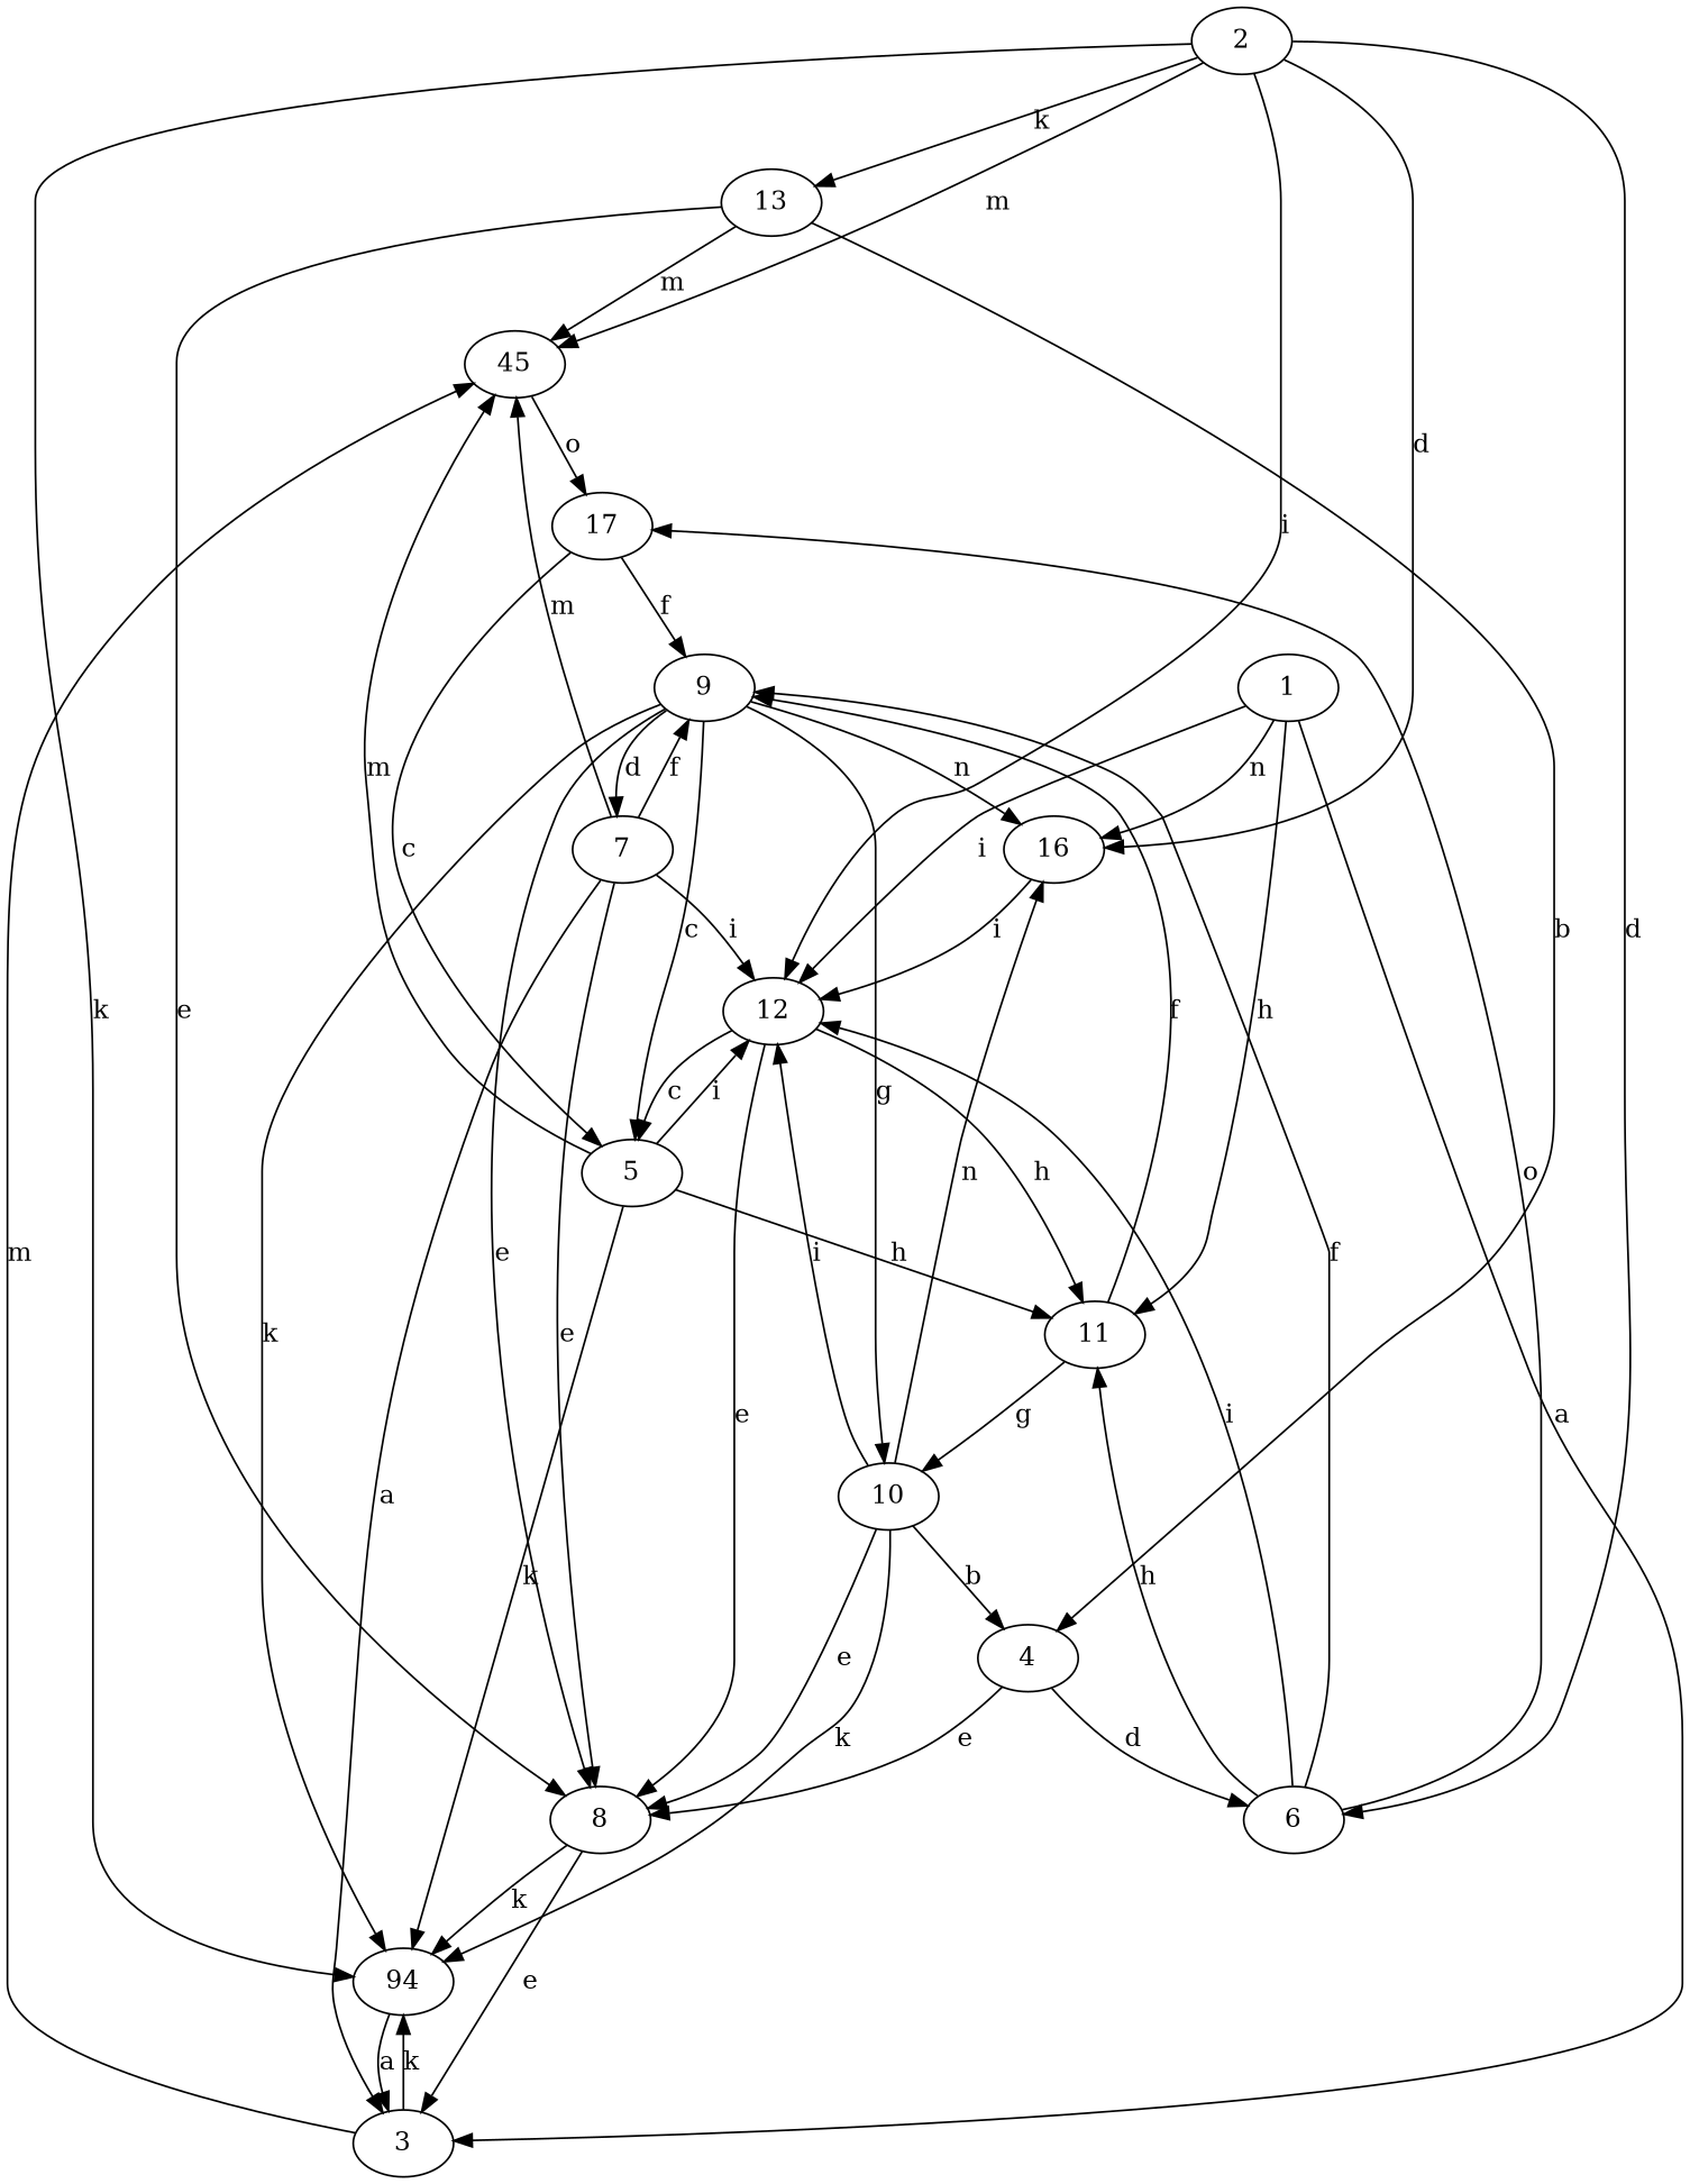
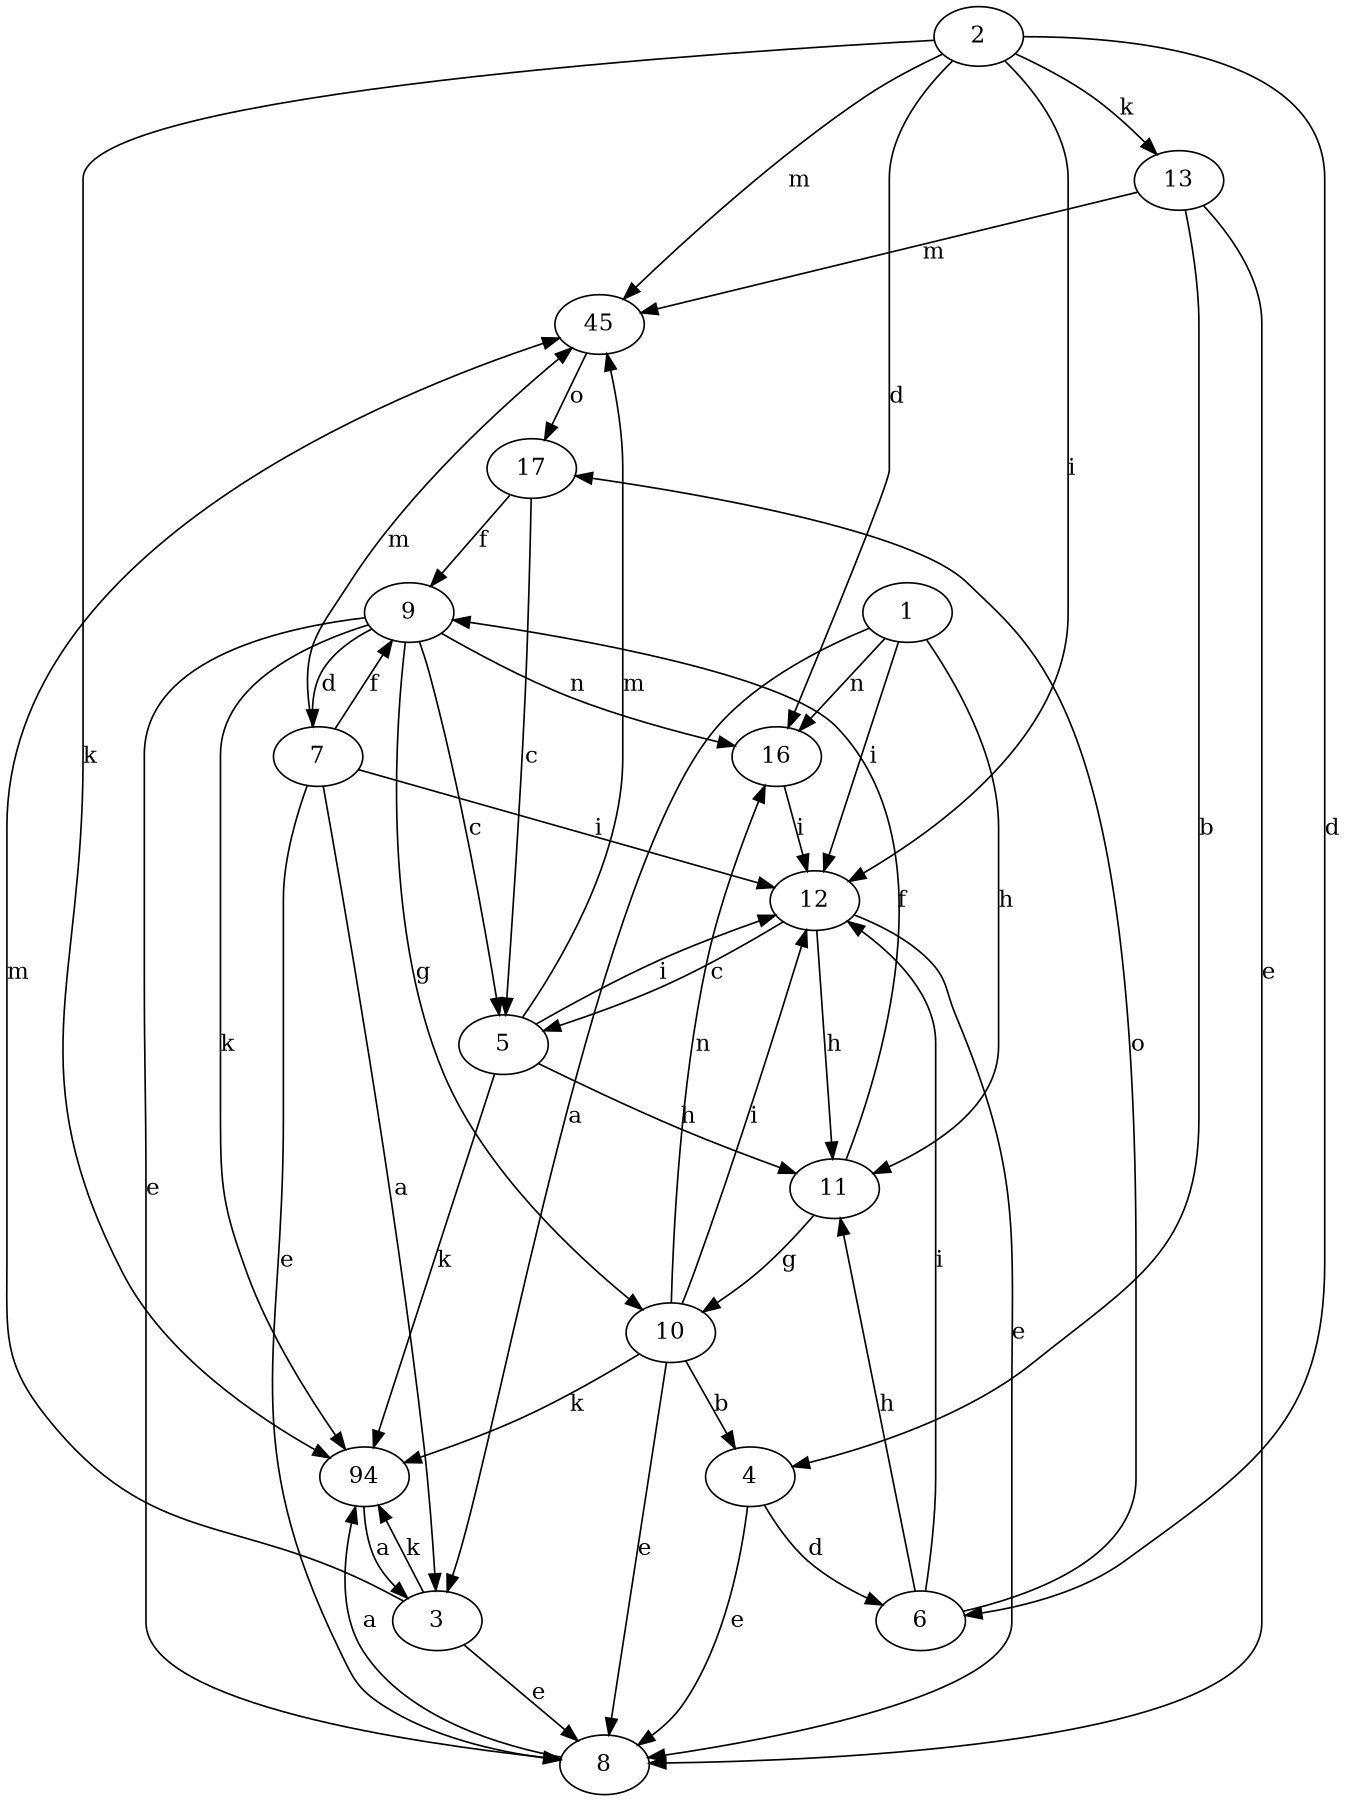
  strict digraph {
    n1 [label=45]
    3
    n3 [label=94]
    8
    17
    2
    6
    12
    13
    16
    11
    9
    5
    4
    10
    7
    1
    n1 -> 17 [label=o]
    3 -> n1 [label=m]
    3 -> n3 [label=k]
-   8 -> 3 [label=e]
+   3 -> 8 [label=e]
    n3 -> 3 [label=a]
-   8 -> n3 [label=k]
+   8 -> n3 [label=a]
    17 -> 9 [label=f]
    17 -> 5 [label=c]
    2 -> n1 [label=m]
    2 -> n3 [label=k]
    2 -> 6 [label=d]
    2 -> 12 [label=i]
    2 -> 13 [label=k]
    2 -> 16 [label=d]
    6 -> 17 [label=o]
    6 -> 12 [label=i]
    6 -> 11 [label=h]
-   6 -> 9 [label=f]
    12 -> 8 [label=e]
    12 -> 11 [label=h]
    12 -> 5 [label=c]
    13 -> n1 [label=m]
    13 -> 8 [label=e]
    13 -> 4 [label=b]
    16 -> 12 [label=i]
    11 -> 9 [label=f]
    11 -> 10 [label=g]
    9 -> n3 [label=k]
    9 -> 8 [label=e]
    9 -> 16 [label=n]
    9 -> 5 [label=c]
    9 -> 10 [label=g]
    9 -> 7 [label=d]
    5 -> n1 [label=m]
    5 -> n3 [label=k]
    5 -> 12 [label=i]
    5 -> 11 [label=h]
    4 -> 8 [label=e]
    4 -> 6 [label=d]
    10 -> n3 [label=k]
    10 -> 8 [label=e]
    10 -> 12 [label=i]
    10 -> 16 [label=n]
    10 -> 4 [label=b]
    7 -> n1 [label=m]
    7 -> 3 [label=a]
    7 -> 8 [label=e]
    7 -> 12 [label=i]
    7 -> 9 [label=f]
    1 -> 3 [label=a]
    1 -> 12 [label=i]
    1 -> 16 [label=n]
    1 -> 11 [label=h]
  }
